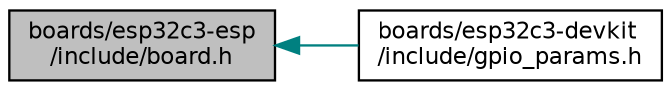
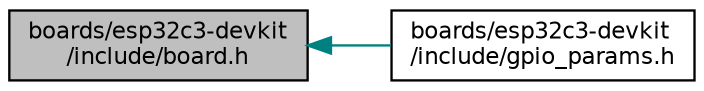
  digraph {
    rankdir=LR
    node [color=black fontname=Helvetica fontsize=10 shape=record style=filled]
-   n1 [fillcolor=grey75 fontcolor=black height=0.2 label="boards/esp32c3-esp\l/include/board.h" width=0.4]
+   n1 [fillcolor=grey75 fontcolor=black height=0.2 label="boards/esp32c3-devkit\l/include/board.h" width=0.4]
    n2 [fillcolor=white height=0.2 label="boards/esp32c3-devkit\l/include/gpio_params.h" width=0.4]
    n1 -> n2 [color=teal dir=back fontname=Helvetica fontsize=10 labelfontname=Helvetica labelfontsize=10 style=solid]
  }
